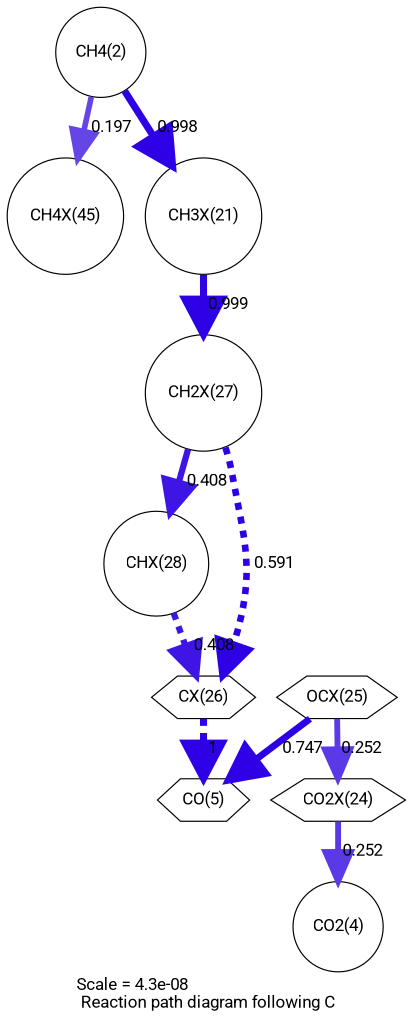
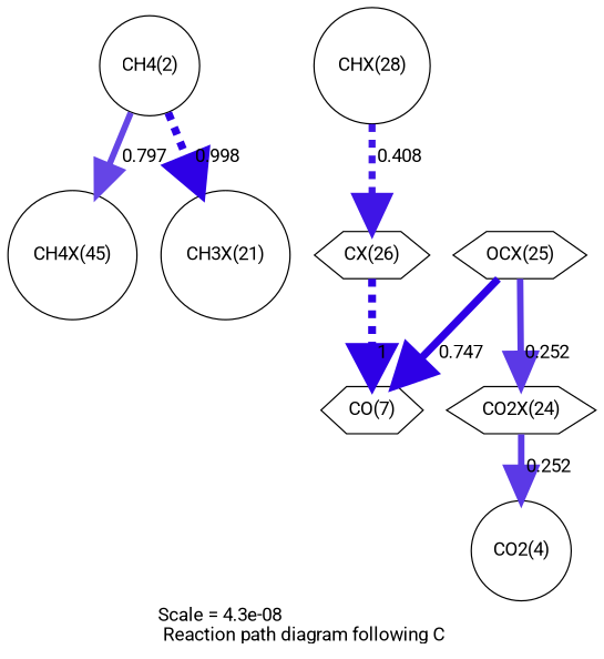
  digraph {
    fontname=Roboto
    label="Scale = 4.3e-08\l Reaction path diagram following C"
    node [fontname=Roboto shape=circle]
    edge [arrowsize=3 color="0.7, 1.5, 0.9" fontname=Roboto penwidth=6 style=bold]
    n1 [label="CH4(2)"]
    n2 [label="CH4X(45)"]
    n3 [label="CH3X(21)"]
-   n4 [label="CH2X(27)"]
    n5 [label="CHX(28)"]
    n6 [label="CX(26)" shape=hexagon]
-   n7 [label="CO(5)" shape=hexagon]
+   n7 [label="CO(7)" shape=hexagon]
    n8 [label="OCX(25)" shape=hexagon]
    n9 [label="CO2X(24)" shape=hexagon]
    n10 [label="CO2(4)"]
-   n1 -> n2 [arrowsize=2.39 color="0.7, 0.697, 0.9" label=" 0.197" penwidth=4.78]
-   n1 -> n3 [label=" 0.998"]
-   n3 -> n4 [label=" 0.999"]
-   n4 -> n5 [arrowsize=2.66 color="0.7, 0.908, 0.9" label=" 0.408" penwidth=5.32]
-   n4 -> n6 [arrowsize=2.8 color="0.7, 1.09, 0.9" label=" 0.591" penwidth=5.6 style=dashed]
+   n1 -> n2 [arrowsize=2.39 color="0.7, 0.697, 0.9" label=" 0.797" penwidth=4.78]
+   n1 -> n3 [label=" 0.998" style=dashed]
    n5 -> n6 [arrowsize=2.66 color="0.7, 0.908, 0.9" label=" 0.408" penwidth=5.32 style=dashed]
    n6 -> n7 [label=" 1" style=dashed]
    n8 -> n7 [arrowsize=2.89 color="0.7, 1.25, 0.9" label=" 0.747" penwidth=5.78]
    n8 -> n9 [arrowsize=2.48 color="0.7, 0.752, 0.9" label=" 0.252" penwidth=4.96]
    n9 -> n10 [arrowsize=2.48 color="0.7, 0.752, 0.9" label=" 0.252" penwidth=4.96]
  }
